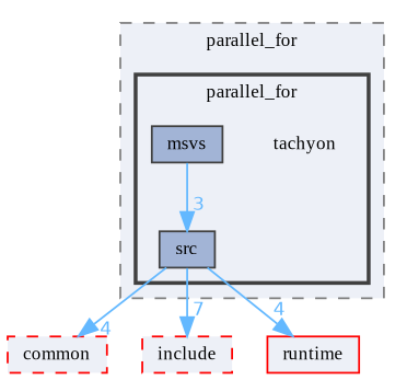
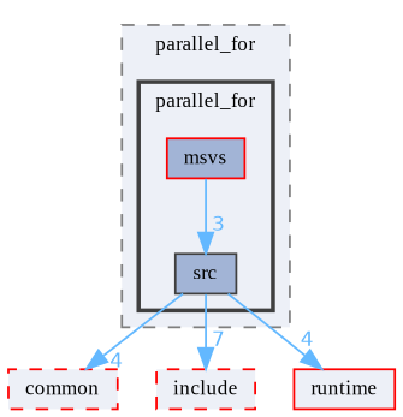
  digraph {
    compound=true
    fontname="Liberation Serif"
    node [fontname="Liberation Serif" fontsize=10 shape=box color=red fillcolor="#edf0f7" style=filled]
    edge [color=steelblue1 fontcolor=steelblue1 fontname="Liberation Serif" fontsize=10 headlabel=4 labeldistance=1.5 labelfontname=Helvetica labelfontsize=10]
-   n1 [height=0.2 label=tachyon shape=plaintext width=0.4 color="" fillcolor="" style=""]
-   n2 [color=grey25 fillcolor="#a2b4d6" height=0.2 label=msvs width=0.4]
+   n2 [fillcolor="#a2b4d6" height=0.2 label=msvs width=0.4]
    n3 [color=grey25 fillcolor="#a2b4d6" height=0.2 label=src width=0.4]
    n4 [height=0.2 label=common style="filled,dashed" width=0.4]
    n5 [height=0.2 label=include style="filled,dashed" width=0.4]
    n6 [height=0.2 label=runtime width=0.4]
    subgraph cluster_1 {
      bgcolor="#edf0f7"
      fontsize=10
      label=parallel_for
      pencolor=grey50
      style="filled,dashed"
      subgraph cluster_2 {
        bgcolor="#edf0f7"
        fontsize=10
        pencolor=grey25
        style="filled,bold"
-       n1
        n2
        n3
      }
    }
    n2 -> n3 [headlabel=3]
    n3 -> n4
    n3 -> n5 [headlabel=7]
    n3 -> n6
  }
